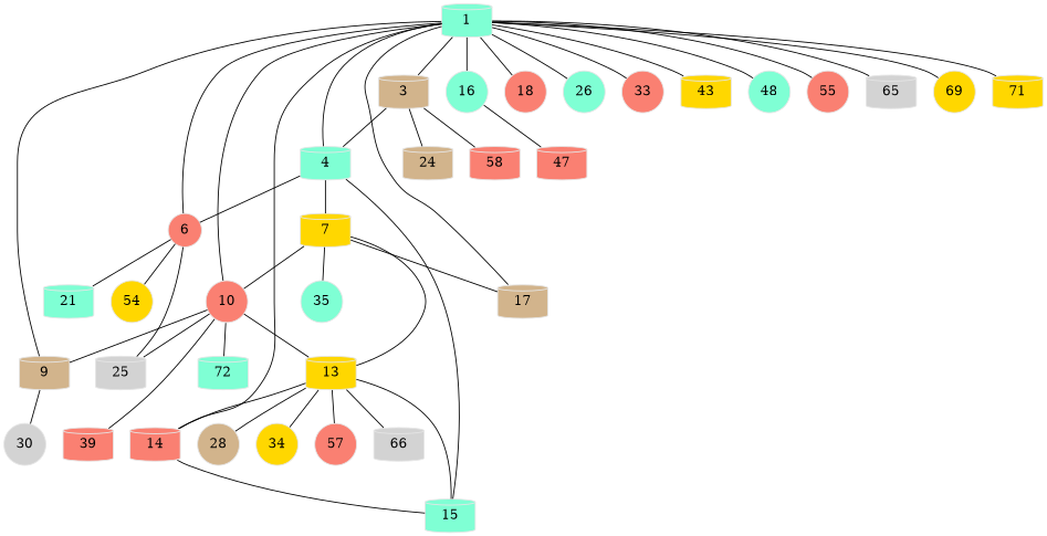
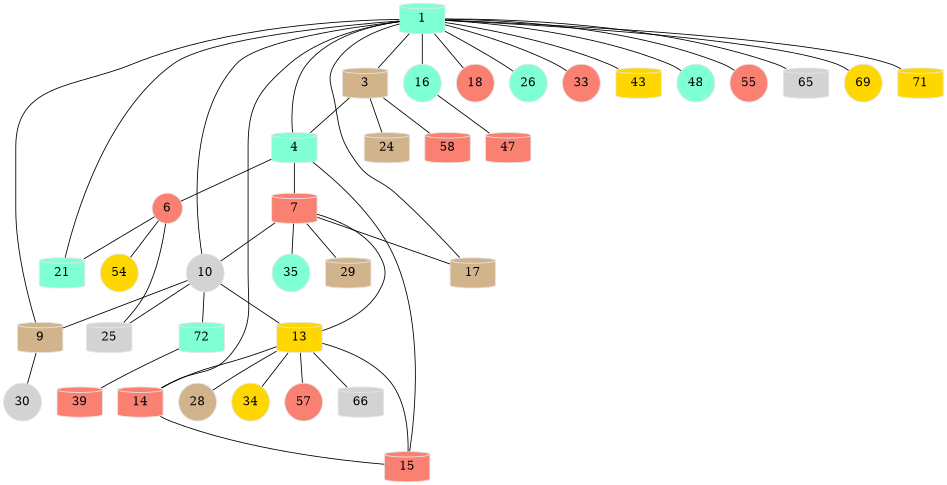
  graph {
    node [color=gray90 fillcolor=salmon shape=cylinder style=filled]
    1 [fillcolor=aquamarine super="+27+2"]
    3 [fillcolor=tan super="+36+22+32"]
    4 [fillcolor=aquamarine super="+5+59"]
    6 [shape=circle super="+42+40"]
    9 [fillcolor=tan]
-   10 [shape=circle super="+12"]
+   10 [fillcolor=lightgrey shape=circle super="+12"]
    14
    16 [fillcolor=aquamarine shape=circle]
    17 [fillcolor=tan]
    18 [shape=circle super="+49"]
    26 [fillcolor=aquamarine shape=circle]
    33 [shape=circle]
    43 [fillcolor=gold]
    48 [fillcolor=aquamarine shape=circle]
    55 [shape=circle]
    65 [fillcolor=lightgrey]
    69 [fillcolor=gold shape=circle]
    71 [fillcolor=gold]
    24 [fillcolor=tan]
    58
-   7 [fillcolor=gold super="+8+20"]
-   15 [fillcolor=aquamarine super="+31+73"]
+   7 [super="+8+20"]
+   15 [super="+31+73"]
    21 [fillcolor=aquamarine]
    25 [fillcolor=lightgrey]
    54 [fillcolor=gold shape=circle]
    30 [fillcolor=lightgrey shape=circle]
    72 [fillcolor=aquamarine]
    13 [fillcolor=gold super="+19"]
    39
    47
+   29 [fillcolor=tan]
    35 [fillcolor=aquamarine shape=circle]
    28 [fillcolor=tan shape=circle super="+62"]
    34 [fillcolor=gold shape=circle]
    57 [shape=circle]
    66 [fillcolor=lightgrey]
    1 -- 3 [weight=2]
    1 -- 4
-   1 -- 6
+   1 -- 21
    1 -- 9
    1 -- 10 [weight=2]
    1 -- 14
    1 -- 16
    1 -- 17
    1 -- 18
    1 -- 26
    1 -- 33
    1 -- 43
    1 -- 48
    1 -- 55 [weight=2]
    1 -- 65
    1 -- 69
    1 -- 71
    3 -- 4 [weight=2]
    3 -- 24
    3 -- 58
    4 -- 6 [weight=2]
    4 -- 7 [weight=2]
    4 -- 15
    6 -- 21
    6 -- 25
    6 -- 54
    9 -- 30
    10 -- 9 [weight=2]
    10 -- 25
    10 -- 72
    10 -- 13
-   10 -- 39
+   72 -- 39
    14 -- 15
    16 -- 47
    7 -- 10
    7 -- 17
    7 -- 13
+   7 -- 29
    7 -- 35
    13 -- 14
    13 -- 15
    13 -- 28
    13 -- 34
    13 -- 57
    13 -- 66
  }
